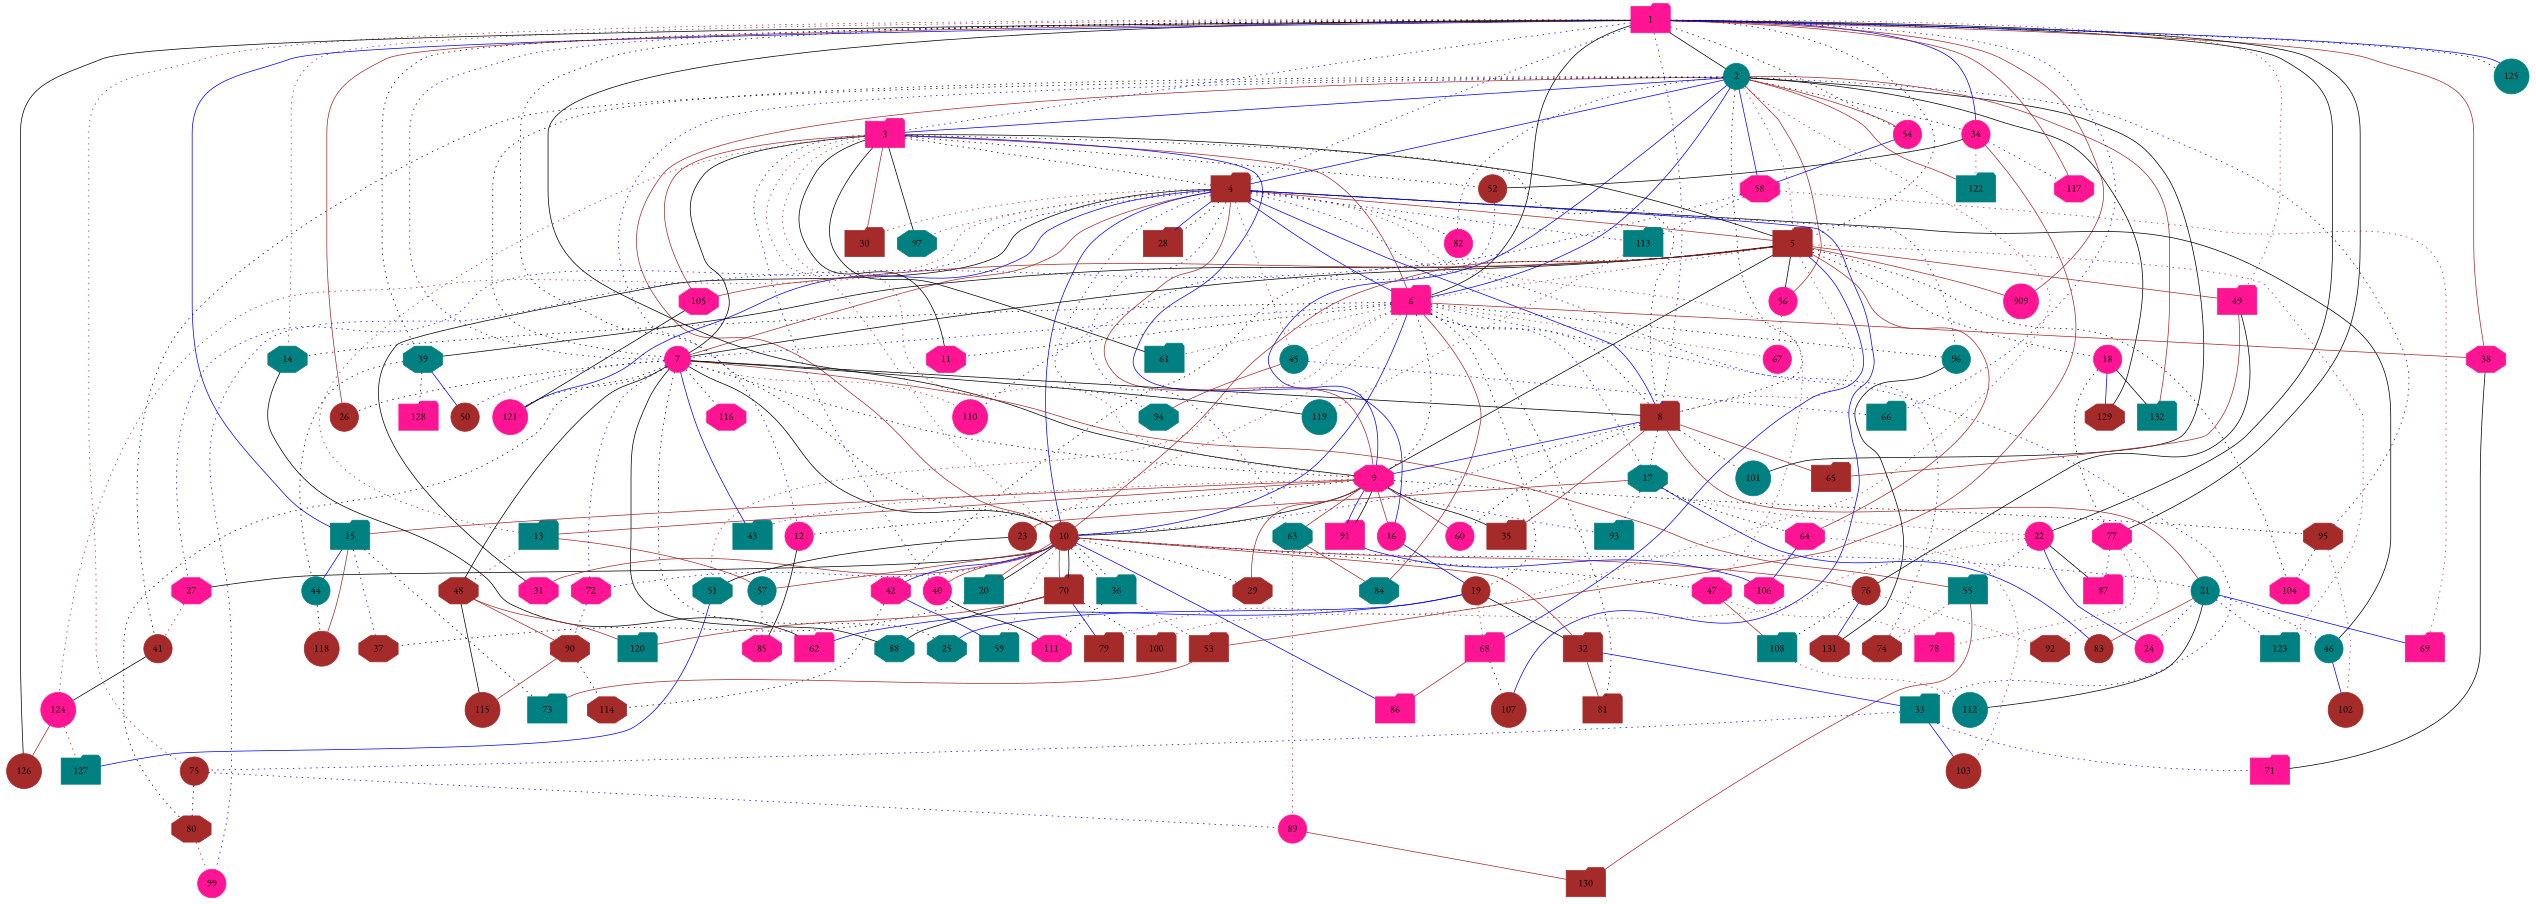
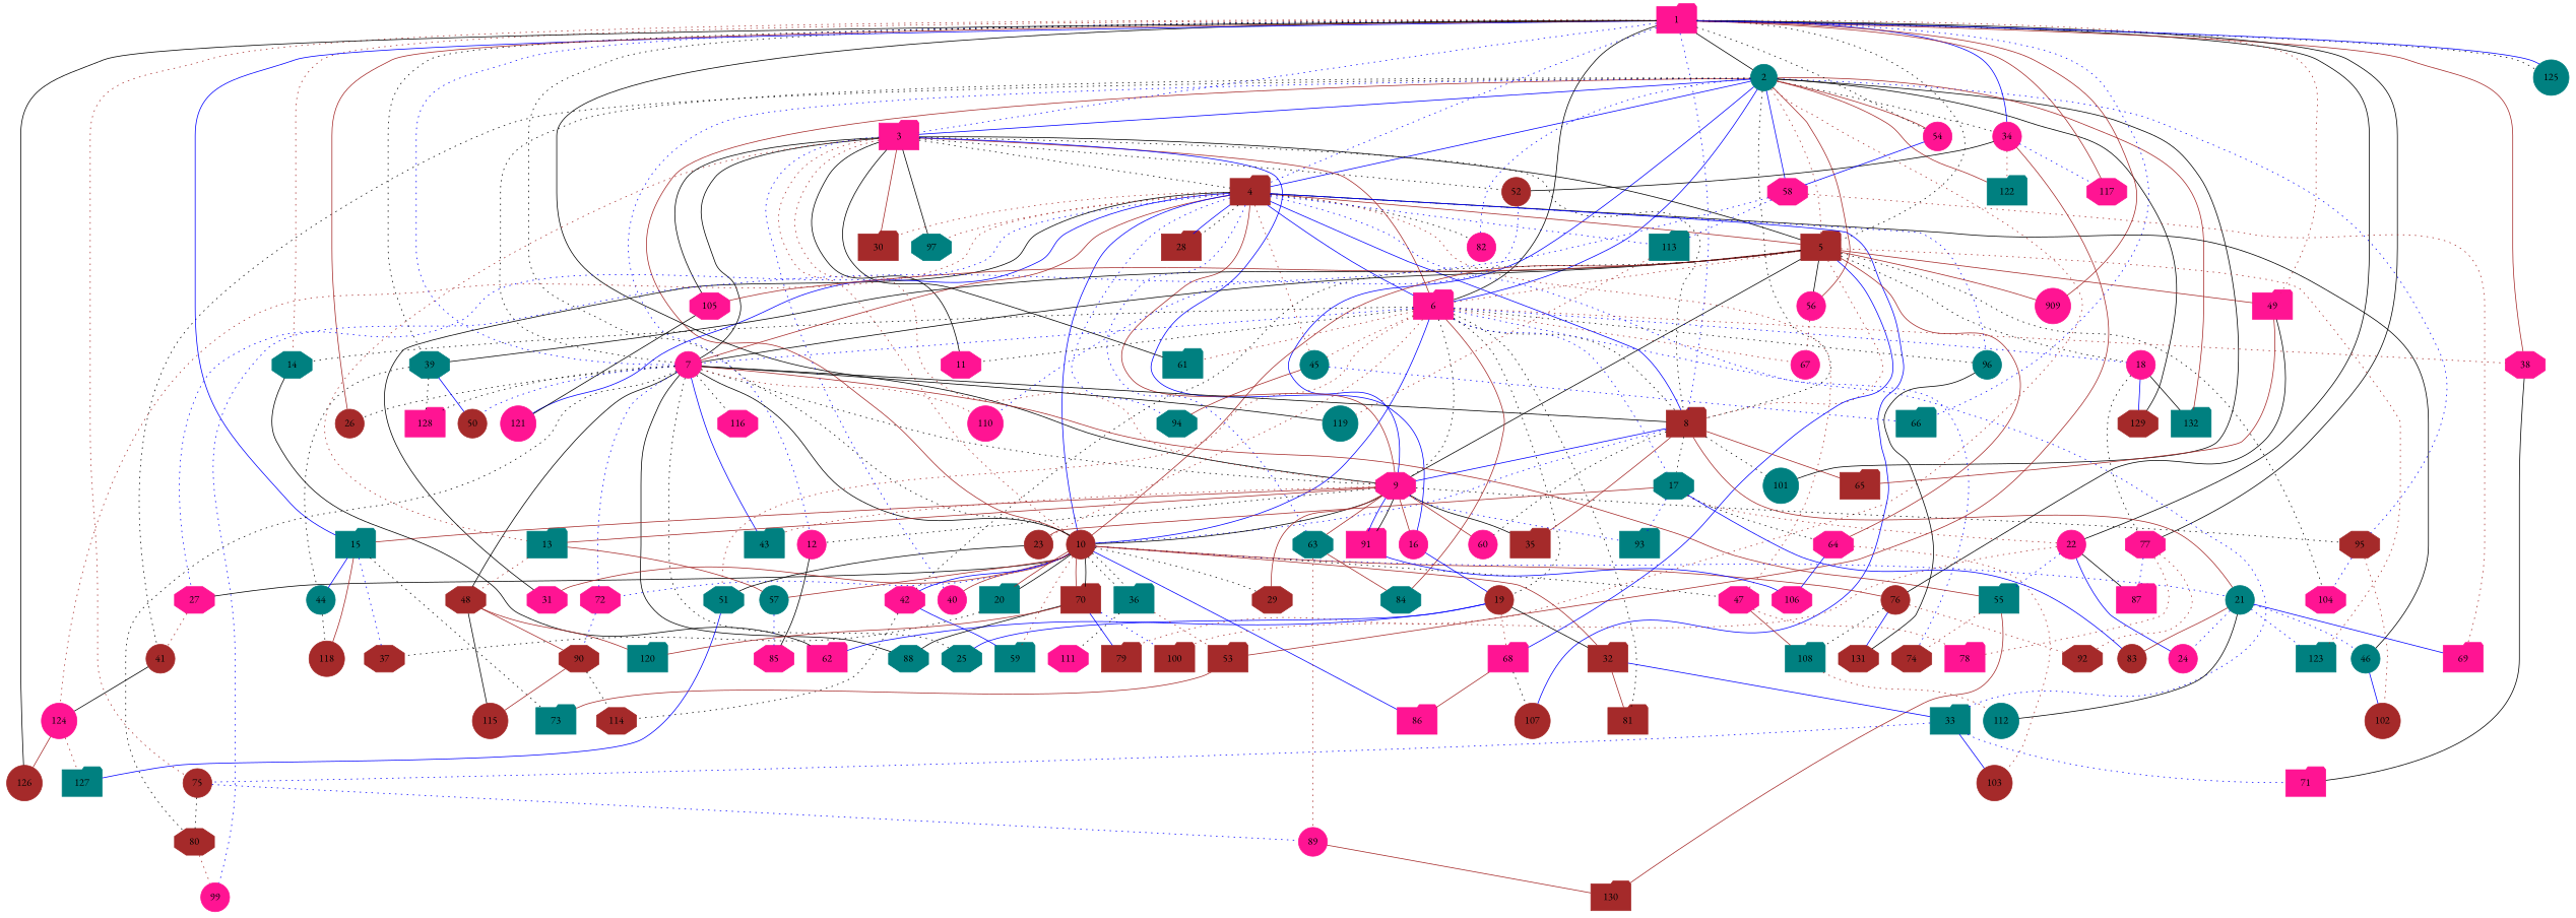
  graph {
    fontname="EB Garamond"
    node [color=deeppink fontname="EB Garamond" shape=circle style=filled]
    edge [color=brown fontname="EB Garamond" style=solid]
    2 [color=teal]
    1 [shape=folder]
    3 [shape=folder]
    4 [color=brown shape=folder]
    5 [color=brown shape=folder]
    6 [shape=folder]
    7
    8 [color=brown shape=folder]
    9 [shape=octagon]
    10 [color=brown]
    14 [color=teal shape=octagon]
    15 [color=teal shape=folder]
    22
    26 [color=brown]
    34
    38 [shape=octagon]
    39 [color=teal shape=octagon]
    49 [shape=folder]
    54
    66 [color=teal shape=folder]
    75 [color=brown]
    77 [shape=octagon]
    n23 [label=909]
    117 [shape=octagon]
    125 [color=teal]
    126 [color=brown]
    12
    41 [color=brown]
    56
    58 [shape=octagon]
    79 [color=brown shape=folder]
    82
    95 [color=brown shape=octagon]
    101 [color=teal]
    122 [color=teal shape=folder]
    129 [color=brown shape=octagon]
    132 [color=teal shape=folder]
    11 [shape=octagon]
    13 [color=teal shape=folder]
    16
    30 [color=brown shape=folder]
    40
    52 [color=brown]
    61 [color=teal shape=folder]
    97 [color=teal shape=octagon]
    105 [shape=octagon]
    27 [shape=octagon]
    28 [color=brown shape=folder]
    31 [shape=octagon]
    45 [color=teal]
    46 [color=teal]
    47 [shape=octagon]
    63 [color=teal shape=octagon]
    74 [color=brown shape=octagon]
    94 [color=teal shape=octagon]
    96 [color=teal]
    107 [color=brown]
    113 [color=teal shape=folder]
    121
    124
    18
    42 [shape=octagon]
    64 [shape=octagon]
    68 [shape=folder]
    104 [shape=octagon]
    123 [color=teal shape=folder]
    17 [color=teal shape=octagon]
    19 [color=brown]
    23 [color=brown]
    33 [color=teal shape=folder]
    51 [color=teal shape=octagon]
    67
    81 [color=brown shape=folder]
    84 [color=teal shape=octagon]
    25 [color=teal shape=octagon]
    43 [color=teal shape=folder]
    48 [color=brown shape=octagon]
    50 [color=brown]
    55 [color=teal shape=folder]
    72 [shape=octagon]
    80 [color=brown shape=octagon]
    88 [color=teal shape=octagon]
    110
    116 [shape=octagon]
    119 [color=teal]
    128 [shape=folder]
    21 [color=teal]
    35 [color=brown shape=folder]
    60
    65 [color=brown shape=folder]
    29 [color=brown shape=octagon]
    91 [shape=folder]
    93 [color=teal shape=folder]
    20 [color=teal shape=folder]
    32 [color=brown shape=folder]
    36 [color=teal shape=folder]
    57 [color=teal]
    59 [color=teal shape=folder]
    70 [color=brown shape=folder]
    76 [color=brown]
    86 [shape=folder]
    62 [shape=folder]
    37 [color=brown shape=octagon]
    44 [color=teal]
    73 [color=teal shape=folder]
    118 [color=brown]
    24
    100 [color=brown shape=folder]
    87 [shape=folder]
    53 [color=brown shape=folder]
    71 [shape=folder]
    89
    78 [shape=folder]
    92 [color=brown shape=octagon]
    85 [shape=octagon]
    69 [shape=folder]
    99
    102 [color=brown]
    111 [shape=octagon]
    108 [color=teal shape=folder]
    131 [color=brown shape=octagon]
    127 [color=teal shape=folder]
    114 [color=brown shape=octagon]
    103 [color=brown]
    106 [shape=octagon]
    83 [color=brown]
    90 [color=brown shape=octagon]
    115 [color=brown]
    120 [color=teal shape=folder]
    130 [color=brown shape=folder]
    112 [color=teal]
    2 -- 3 [color=blue]
    2 -- 4 [color=blue]
    2 -- 5 [style=dotted]
    2 -- 6 [color=blue]
    2 -- 7 [color=black style=dotted]
    2 -- 8 [color=black style=dotted]
    2 -- 9 [color=blue]
    2 -- 10
    2 -- 34 [color=black style=dotted]
    2 -- 54
    2 -- 12 [color=blue style=dotted]
    2 -- 41 [color=black style=dotted]
    2 -- 56
    2 -- 58 [color=blue]
    2 -- 79 [style=dotted]
    2 -- 82 [color=blue style=dotted]
    2 -- 95 [color=blue style=dotted]
    2 -- 101 [color=black]
    2 -- 122
    2 -- 129 [color=black]
    2 -- 132
    1 -- 2 [color=black]
    1 -- 3 [color=blue style=dotted]
    1 -- 4 [color=blue style=dotted]
    1 -- 5 [color=black style=dotted]
    1 -- 6 [color=black]
    1 -- 7 [color=blue style=dotted]
    1 -- 8 [color=blue style=dotted]
    1 -- 9 [color=black]
    1 -- 10 [color=black style=dotted]
    1 -- 14 [style=dotted]
    1 -- 15 [color=blue]
    1 -- 22 [color=black]
    1 -- 26
    1 -- 34 [color=blue]
    1 -- 38
    1 -- 39 [color=black style=dotted]
    1 -- 49 [style=dotted]
    1 -- 54 [color=black style=dotted]
    1 -- 66 [color=blue style=dotted]
    1 -- 75 [style=dotted]
    1 -- 77 [color=black]
    1 -- n23
    1 -- 117
    1 -- 125 [color=black style=dotted]
    1 -- 125 [color=blue]
    1 -- 126 [color=black]
    3 -- 4 [color=black style=dotted]
    3 -- 5 [color=black]
    3 -- 6
    3 -- 7 [color=black]
    3 -- 8 [color=black style=dotted]
    3 -- 9 [style=dotted]
    3 -- 10 [style=dotted]
    3 -- 11 [color=black]
    3 -- 13 [style=dotted]
    3 -- 16 [color=blue]
    3 -- 30
    3 -- 40 [color=blue style=dotted]
    3 -- 52 [color=black style=dotted]
    3 -- 61 [color=black]
    3 -- 97 [color=black]
-   3 -- 105
+   3 -- 105 [color=black]
    4 -- 5
    4 -- 6 [color=blue]
    4 -- 7
    4 -- 8 [color=blue]
    4 -- 9
    4 -- 10 [color=blue]
    4 -- 82 [color=black style=dotted]
    4 -- 30 [style=dotted]
    4 -- 97 [style=dotted]
    4 -- 27 [color=blue style=dotted]
    4 -- 28 [color=blue]
    4 -- 28 [color=black style=dotted]
    4 -- 31 [color=black]
    4 -- 45 [style=dotted]
    4 -- 46 [color=black]
    4 -- 47 [style=dotted]
    4 -- 63 [color=blue style=dotted]
    4 -- 74 [color=blue style=dotted]
    4 -- 94 [color=blue style=dotted]
    4 -- 96 [color=blue style=dotted]
    4 -- 107 [color=blue]
    4 -- 113 [color=blue style=dotted]
    4 -- 121 [color=blue]
    4 -- 124 [style=dotted]
    5 -- 6 [style=dotted]
    5 -- 7 [color=black]
    5 -- 8 [style=dotted]
    5 -- 9 [color=black]
    5 -- 10
    5 -- 39 [color=black]
    5 -- 49
    5 -- n23
    5 -- 56 [color=black]
    5 -- 105
    5 -- 18 [color=black style=dotted]
    5 -- 42 [color=black style=dotted]
    5 -- 64
    5 -- 68 [color=blue]
    5 -- 104 [color=black style=dotted]
    5 -- 123 [style=dotted]
    6 -- 7 [color=blue style=dotted]
    6 -- 8 [color=black style=dotted]
    6 -- 9 [color=black style=dotted]
    6 -- 10 [color=blue]
    6 -- 14 [color=black style=dotted]
-   6 -- 38
+   6 -- 38 [style=dotted]
    6 -- 11 [color=black style=dotted]
    6 -- 61 [style=dotted]
    6 -- 45 [style=dotted]
    6 -- 96 [color=black style=dotted]
+   6 -- 18 [color=blue style=dotted]
    6 -- 17 [color=blue style=dotted]
    6 -- 19 [color=black style=dotted]
    6 -- 23 [style=dotted]
    6 -- 33 [color=blue style=dotted]
    6 -- 51 [style=dotted]
    6 -- 67 [style=dotted]
    6 -- 81 [color=black style=dotted]
    6 -- 84
    7 -- 8 [color=black]
    7 -- 9 [color=black style=dotted]
    7 -- 10 [color=black]
    7 -- 26 [color=black style=dotted]
    7 -- 25 [color=black style=dotted]
    7 -- 43 [color=blue]
    7 -- 48 [color=black]
    7 -- 50 [color=blue style=dotted]
    7 -- 55
    7 -- 72 [color=blue style=dotted]
    7 -- 80 [color=black style=dotted]
    7 -- 88 [color=black]
    7 -- 110 [style=dotted]
    7 -- 116 [color=black style=dotted]
    7 -- 119 [color=black]
-   7 -- 121 [color=black style=dotted]
+   7 -- 128 [color=black style=dotted]
    8 -- 9 [color=blue]
    8 -- 10 [color=blue style=dotted]
    8 -- 101 [color=black style=dotted]
    8 -- 17 [color=black style=dotted]
    8 -- 21
    8 -- 35
    8 -- 60 [color=black style=dotted]
    8 -- 65
    9 -- 10 [color=black]
    9 -- 15
    9 -- 12 [color=black style=dotted]
    9 -- 95 [color=black style=dotted]
    9 -- 13
    9 -- 16
    9 -- 63
    9 -- 43 [style=dotted]
    9 -- 35 [color=black]
    9 -- 60
    9 -- 29
    9 -- 91 [color=blue]
    9 -- 91 [color=black]
    9 -- 93 [color=blue style=dotted]
    10 -- 40
    10 -- 27 [color=black]
    10 -- 31
    10 -- 47 [color=black style=dotted]
    10 -- 42 [color=blue]
    10 -- 72 [color=blue style=dotted]
    10 -- 21 [color=blue style=dotted]
    10 -- 29 [color=black style=dotted]
    10 -- 20
    10 -- 20 [color=black]
    10 -- 32
    10 -- 36 [color=black style=dotted]
    10 -- 36 [color=black style=dotted]
    10 -- 57
    10 -- 59 [style=dotted]
    10 -- 70
    10 -- 70 [color=black]
    10 -- 76
    10 -- 86 [color=blue]
    14 -- 62 [color=black]
    15 -- 37 [color=blue style=dotted]
    15 -- 44 [color=blue]
    15 -- 73 [color=black style=dotted]
    15 -- 118
    22 -- 55 [color=blue style=dotted]
    22 -- 24 [color=blue]
    22 -- 100 [style=dotted]
    22 -- 87 [color=black]
    34 -- 117 [color=blue style=dotted]
    34 -- 122 [style=dotted]
    34 -- 52 [color=black]
    34 -- 53
    38 -- 71 [color=black]
    39 -- 50 [color=blue]
    39 -- 128 [color=black style=dotted]
    39 -- 44 [color=black style=dotted]
    49 -- 65
    49 -- 76 [color=black]
    54 -- 58 [color=blue]
    75 -- 80 [color=black style=dotted]
    75 -- 89 [color=blue style=dotted]
    77 -- 87 [color=blue style=dotted]
    77 -- 78 [style=dotted]
    77 -- 92 [style=dotted]
    12 -- 85 [color=black]
    41 -- 124 [color=black]
    56 -- 67 [style=dotted]
    58 -- 113 [color=blue style=dotted]
    58 -- 69 [style=dotted]
    58 -- 99 [color=blue style=dotted]
    95 -- 104 [color=blue style=dotted]
    95 -- 102 [style=dotted]
    13 -- 48 [style=dotted]
    13 -- 57
    16 -- 19 [color=blue]
-   40 -- 111 [color=black]
    52 -- 110 [color=blue style=dotted]
    105 -- 121 [color=black]
    27 -- 41 [style=dotted]
    45 -- 66 [color=blue style=dotted]
    45 -- 94
    46 -- 102 [color=blue]
    47 -- 78 [style=dotted]
    47 -- 108
    63 -- 84
    63 -- 89 [style=dotted]
    96 -- 131 [color=black]
    113 -- 119 [style=dotted]
    124 -- 126
    124 -- 127 [style=dotted]
    18 -- 77 [color=black style=dotted]
    18 -- 129 [color=blue]
    18 -- 132 [color=black]
    42 -- 59 [color=blue]
    42 -- 114 [color=black style=dotted]
    64 -- 103 [style=dotted]
    64 -- 106 [color=blue]
    68 -- 107 [color=black style=dotted]
    68 -- 86
    17 -- 22 [style=dotted]
    17 -- 64 [color=black style=dotted]
    17 -- 23
    17 -- 93 [color=blue style=dotted]
    17 -- 83 [color=blue]
    19 -- 68 [style=dotted]
    19 -- 25 [color=blue]
    19 -- 32 [color=black]
    19 -- 62 [color=blue]
    23 -- 51 [color=black]
    33 -- 75 [color=blue style=dotted]
    33 -- 71 [color=blue style=dotted]
    33 -- 103 [color=blue]
    51 -- 127 [color=blue]
    48 -- 90
    48 -- 115 [color=black]
    48 -- 120
    55 -- 74 [style=dotted]
    55 -- 130
    72 -- 90 [color=blue style=dotted]
    80 -- 99 [style=dotted]
    21 -- 46 [color=blue style=dotted]
    21 -- 123 [color=blue style=dotted]
    21 -- 24 [color=blue style=dotted]
    21 -- 69 [color=blue]
    21 -- 83
    21 -- 112 [color=black]
    91 -- 106 [color=blue]
    20 -- 37 [color=black style=dotted]
    32 -- 33 [color=blue]
    32 -- 81
    36 -- 53 [style=dotted]
    36 -- 111 [color=black style=dotted]
    57 -- 85 [color=blue style=dotted]
    70 -- 79 [color=blue]
    70 -- 88 [color=black]
    70 -- 100 [color=blue style=dotted]
    70 -- 120
    76 -- 92 [style=dotted]
    76 -- 108 [color=black style=dotted]
    76 -- 131 [color=blue]
    44 -- 118 [color=black style=dotted]
    53 -- 73
    89 -- 130
    108 -- 112 [style=dotted]
    90 -- 114 [color=black style=dotted]
    90 -- 115
  }
